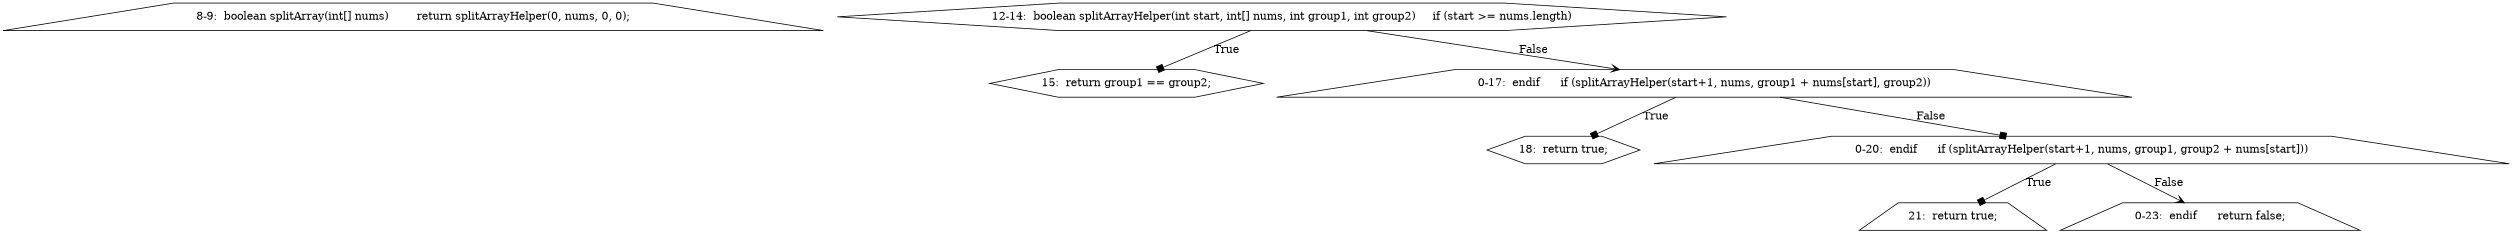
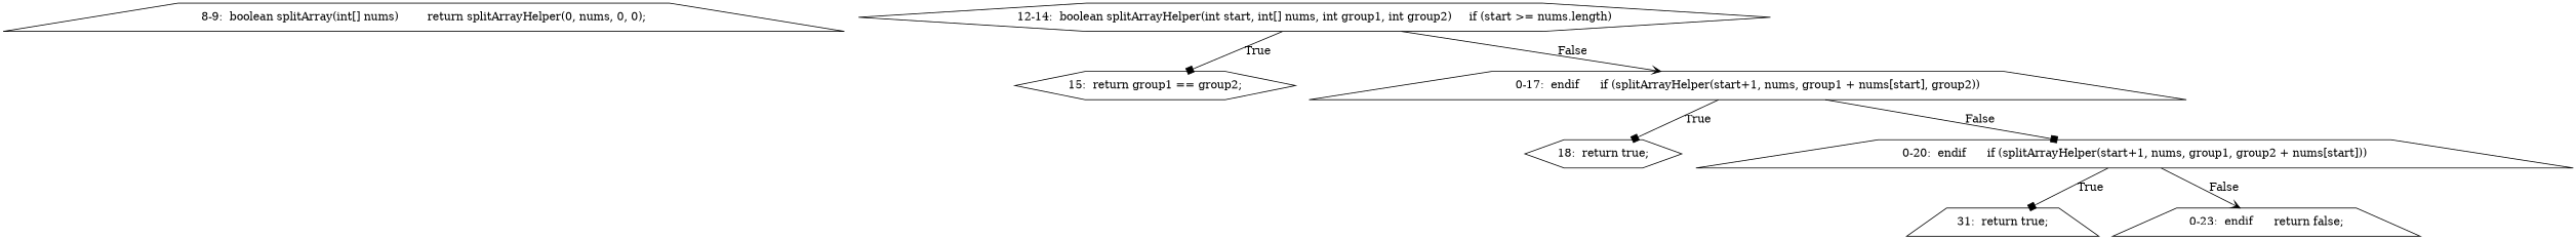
  digraph {
    node [shape=trapezium]
    edge [arrowhead=box]
    n1 [label="8-9:  boolean splitArray(int[] nums)	return splitArrayHelper(0, nums, 0, 0);"]
    n2 [label="12-14:  boolean splitArrayHelper(int start, int[] nums, int group1, int group2)	if (start >= nums.length)" shape=hexagon]
    n3 [label="15:  return group1 == group2;" shape=hexagon]
    n4 [label="0-17:  endif	if (splitArrayHelper(start+1, nums, group1 + nums[start], group2))"]
    n5 [label="18:  return true;" shape=hexagon]
    n6 [label="0-20:  endif	if (splitArrayHelper(start+1, nums, group1, group2 + nums[start]))"]
-   n7 [label="21:  return true;"]
+   n7 [label="31:  return true;"]
    n8 [label="0-23:  endif	return false;"]
    n2 -> n3 [label=True]
    n2 -> n4 [label=False arrowhead=vee]
    n4 -> n5 [label=True]
    n4 -> n6 [label=False]
    n6 -> n7 [label=True]
    n6 -> n8 [label=False arrowhead=vee]
  }
